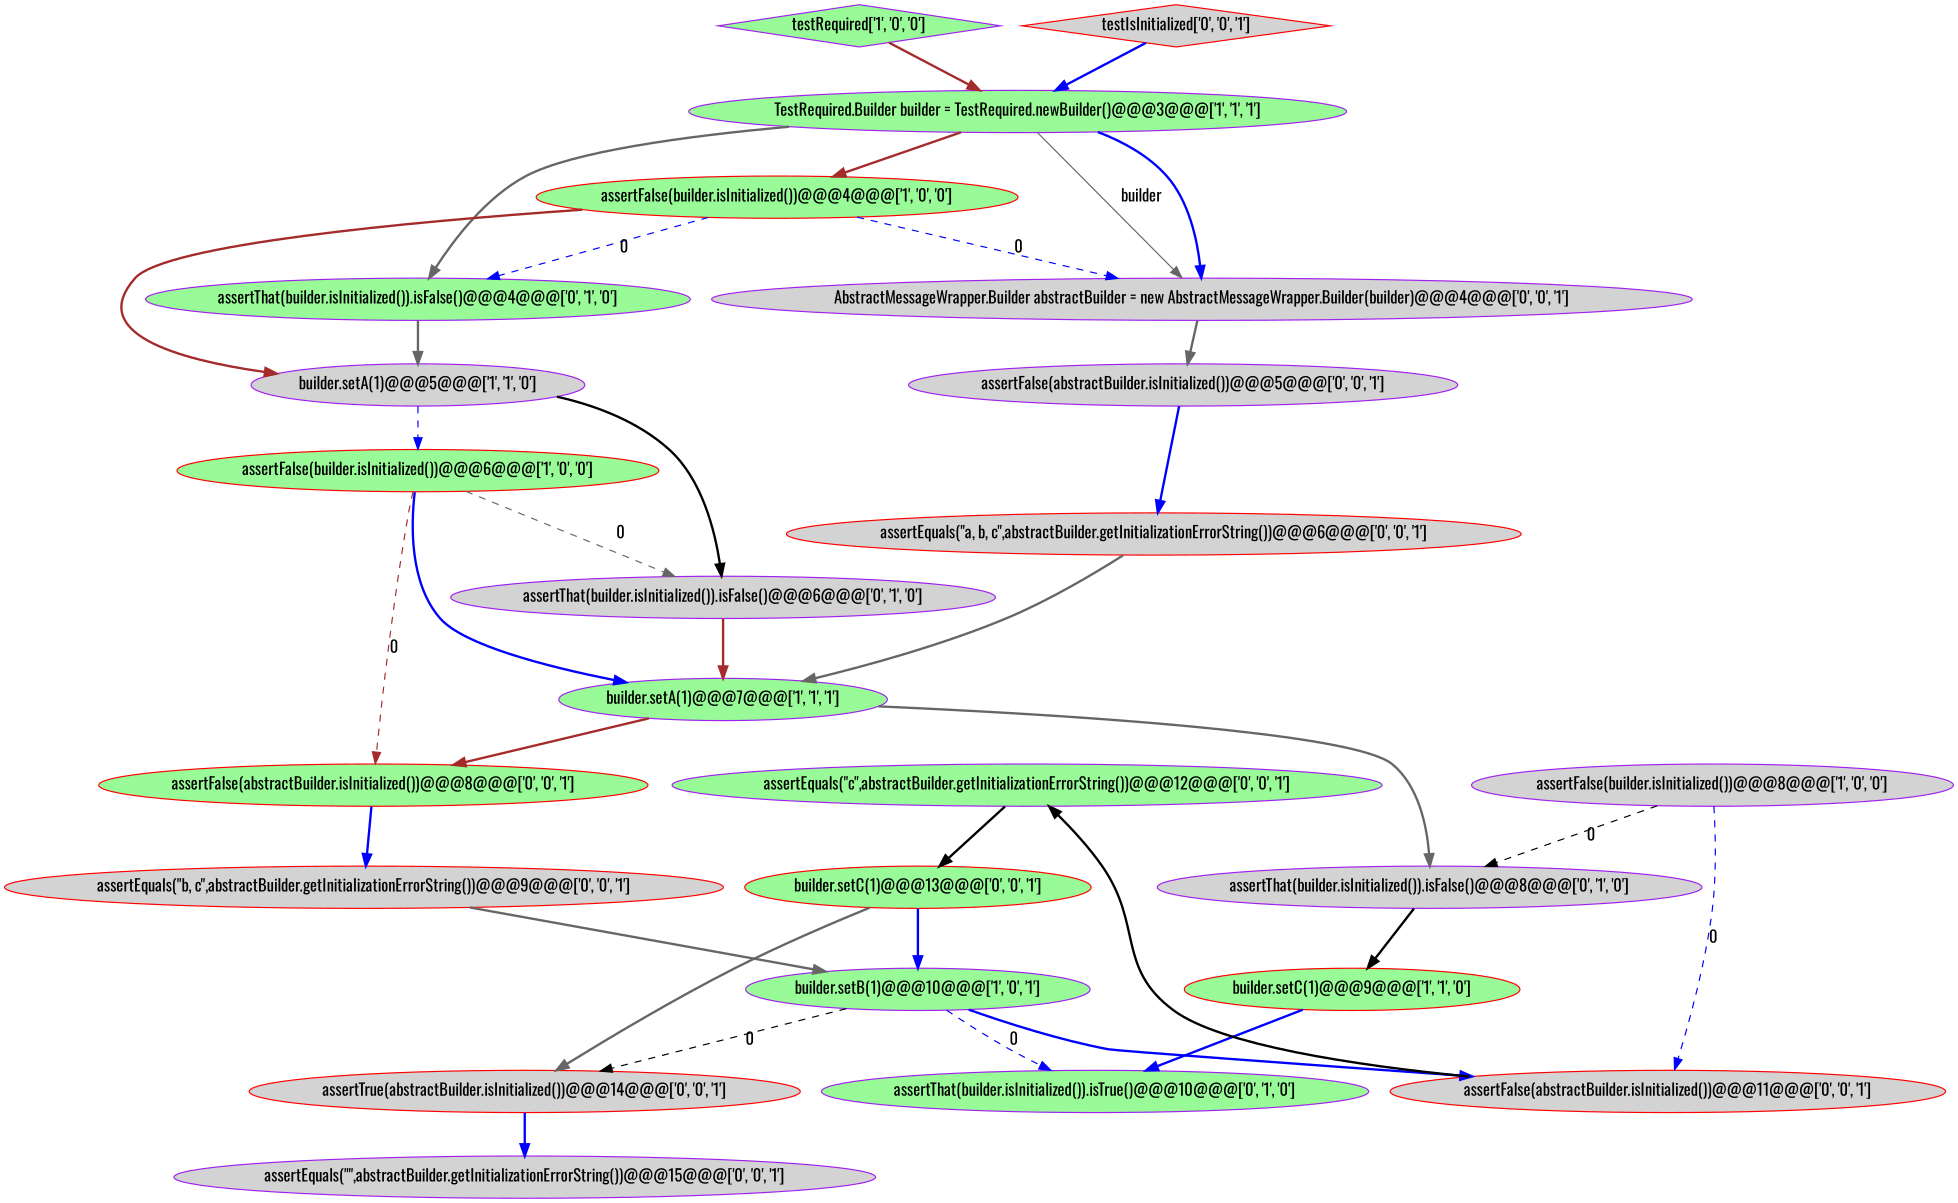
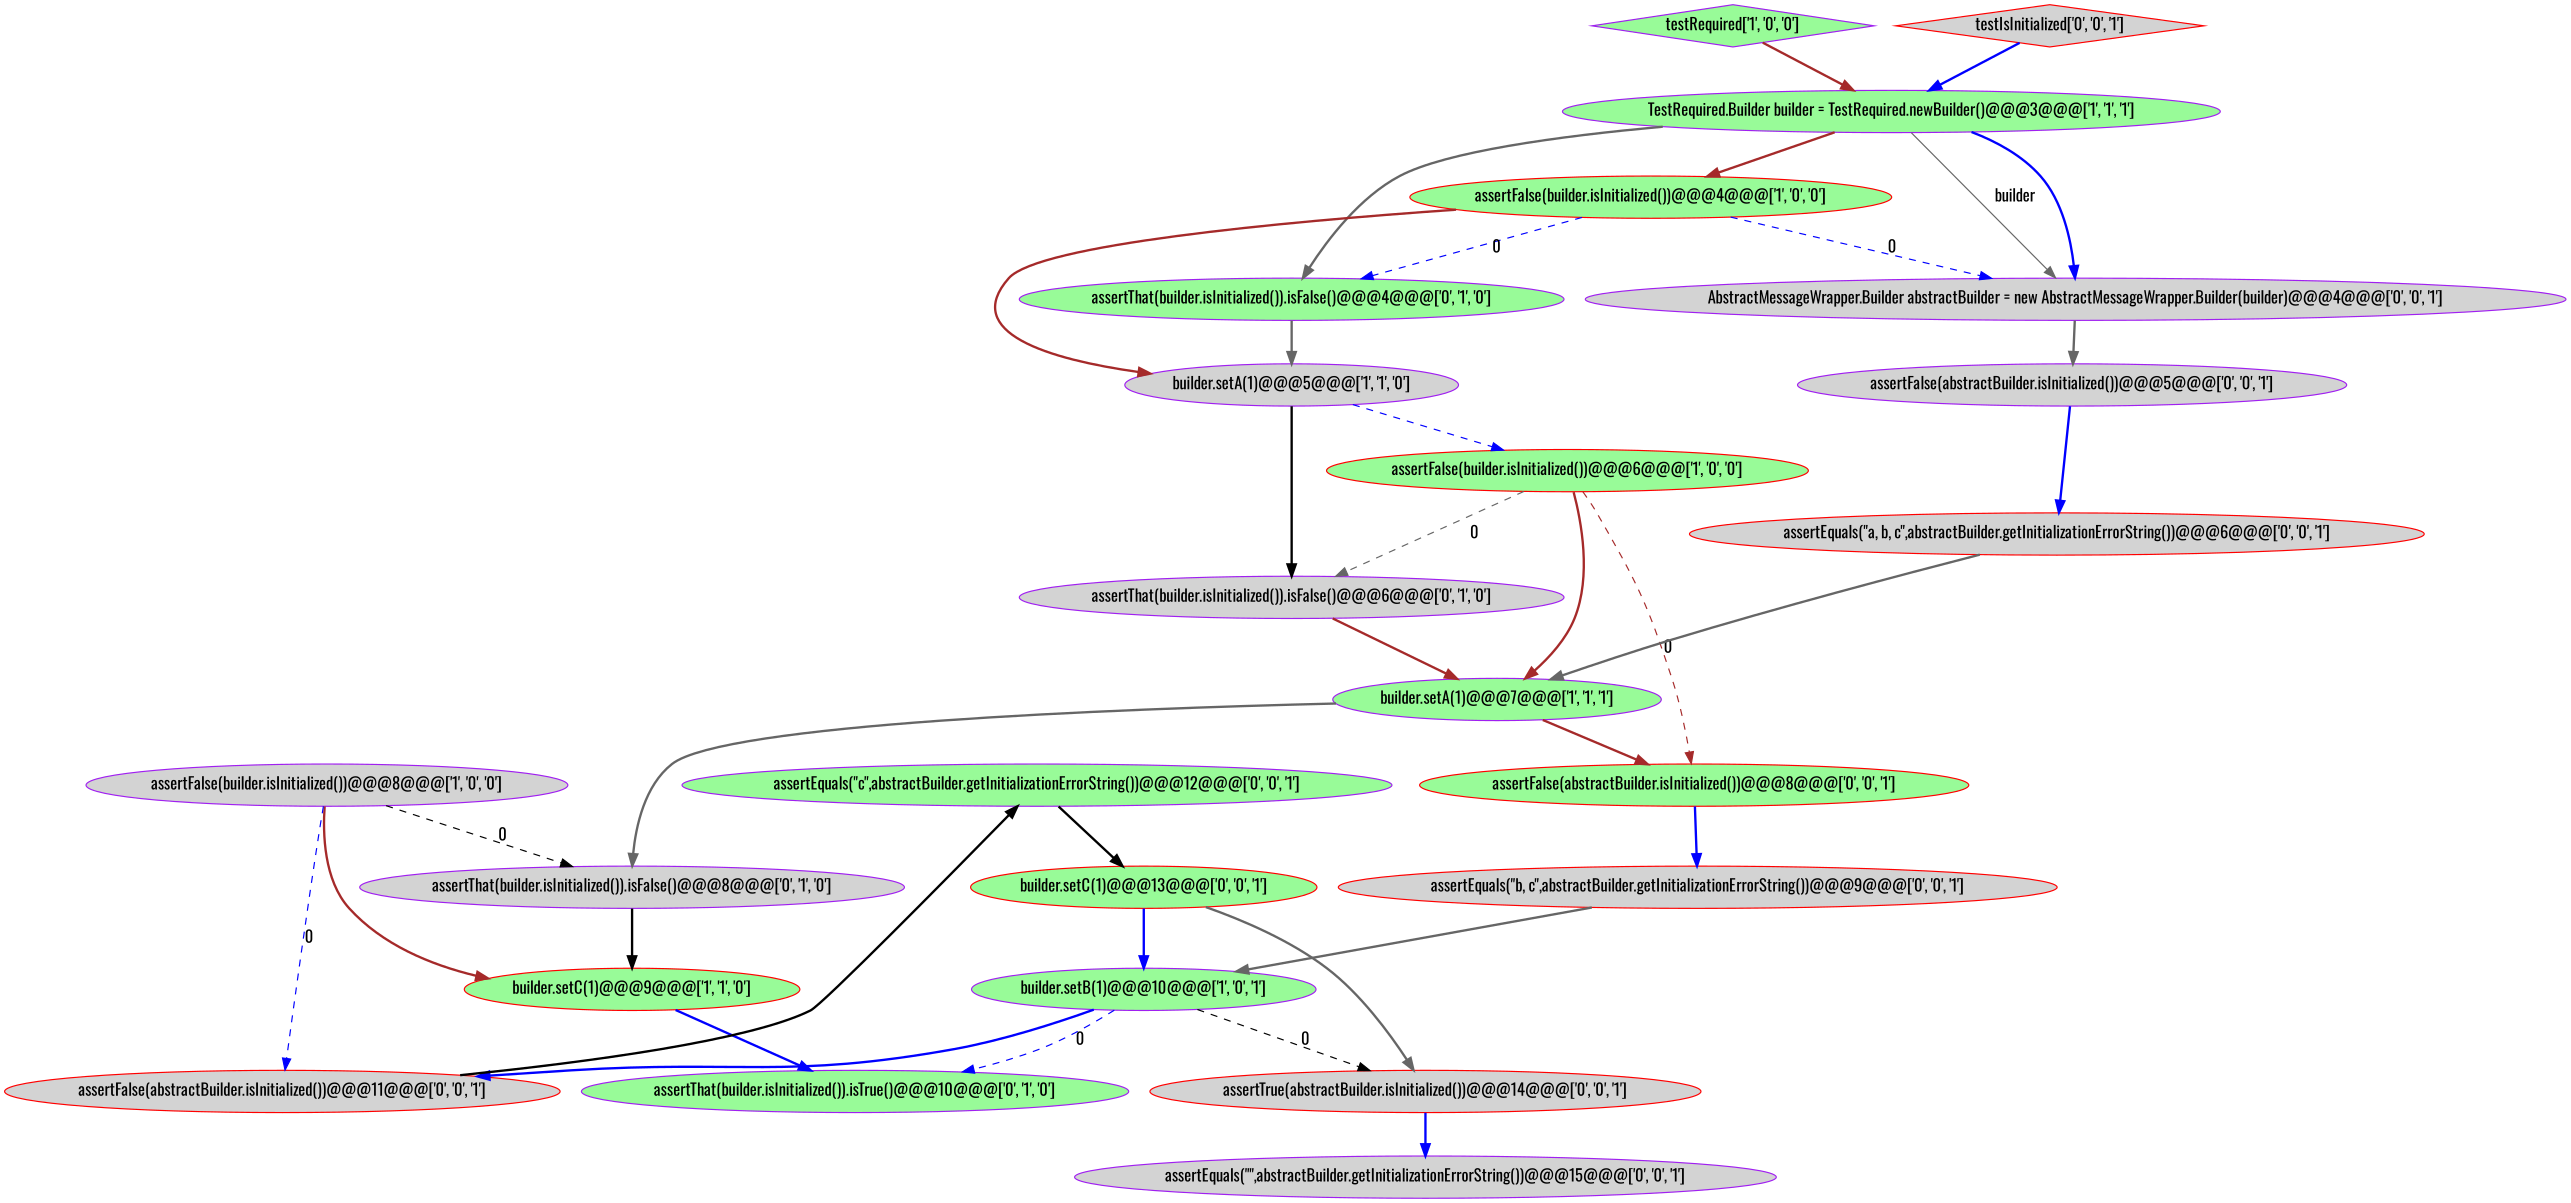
  digraph {
    fontname=Oswald
    node [color=purple fillcolor=palegreen fontname=Oswald shape=ellipse style=filled]
    edge [color=blue fontname=Oswald style=bold]
    n1 [label="assertEquals(\"c\",abstractBuilder.getInitializationErrorString())@@@12@@@['0', '0', '1']"]
    n2 [color=red label="builder.setC(1)@@@13@@@['0', '0', '1']"]
    n3 [color=red fillcolor=lightgrey label="assertTrue(abstractBuilder.isInitialized())@@@14@@@['0', '0', '1']"]
    n4 [label="builder.setB(1)@@@10@@@['1', '0', '1']"]
    n5 [color=red label="assertFalse(builder.isInitialized())@@@6@@@['1', '0', '0']"]
    n6 [label="builder.setA(1)@@@7@@@['1', '1', '1']"]
    n7 [color=red label="assertFalse(abstractBuilder.isInitialized())@@@8@@@['0', '0', '1']"]
    n8 [fillcolor=lightgrey label="assertThat(builder.isInitialized()).isFalse()@@@6@@@['0', '1', '0']"]
    n9 [fillcolor=lightgrey label="assertThat(builder.isInitialized()).isFalse()@@@8@@@['0', '1', '0']"]
    n10 [color=red fillcolor=lightgrey label="assertEquals(\"b, c\",abstractBuilder.getInitializationErrorString())@@@9@@@['0', '0', '1']"]
    n11 [color=red label="builder.setC(1)@@@9@@@['1', '1', '0']"]
    n12 [fillcolor=lightgrey label="assertFalse(builder.isInitialized())@@@8@@@['1', '0', '0']"]
    n13 [color=red fillcolor=lightgrey label="assertFalse(abstractBuilder.isInitialized())@@@11@@@['0', '0', '1']"]
    n14 [label="TestRequired.Builder builder = TestRequired.newBuilder()@@@3@@@['1', '1', '1']"]
    n15 [fillcolor=lightgrey label="AbstractMessageWrapper.Builder abstractBuilder = new AbstractMessageWrapper.Builder(builder)@@@4@@@['0', '0', '1']"]
    n16 [label="assertThat(builder.isInitialized()).isFalse()@@@4@@@['0', '1', '0']"]
    n17 [color=red label="assertFalse(builder.isInitialized())@@@4@@@['1', '0', '0']"]
    n18 [fillcolor=lightgrey label="assertEquals(\"\",abstractBuilder.getInitializationErrorString())@@@15@@@['0', '0', '1']"]
    n19 [label="assertThat(builder.isInitialized()).isTrue()@@@10@@@['0', '1', '0']"]
    n20 [fillcolor=lightgrey label="assertFalse(abstractBuilder.isInitialized())@@@5@@@['0', '0', '1']"]
    n21 [fillcolor=lightgrey label="builder.setA(1)@@@5@@@['1', '1', '0']"]
    n22 [color=red fillcolor=lightgrey label="assertEquals(\"a, b, c\",abstractBuilder.getInitializationErrorString())@@@6@@@['0', '0', '1']"]
    n23 [label="testRequired['1', '0', '0']" shape=diamond]
    n24 [color=red fillcolor=lightgrey label="testIsInitialized['0', '0', '1']" shape=diamond]
    n1 -> n2 [color=black]
    n2 -> n3 [color=gray40]
    n2 -> n4
    n3 -> n18
    n4 -> n3 [color=black label=0 style=dashed]
    n4 -> n13
    n4 -> n19 [label=0 style=dashed]
-   n5 -> n6
+   n5 -> n6 [color=brown]
    n5 -> n7 [color=brown label=0 style=dashed]
    n5 -> n8 [color=gray40 label=0 style=dashed]
    n6 -> n7 [color=brown]
    n6 -> n9 [color=gray40]
    n7 -> n10
    n8 -> n6 [color=brown]
    n9 -> n11 [color=black]
    n10 -> n4 [color=gray40]
    n11 -> n19
    n12 -> n9 [color=black label=0 style=dashed]
+   n12 -> n11 [color=brown]
    n12 -> n13 [label=0 style=dashed]
    n13 -> n1 [color=black]
    n14 -> n15 [color=gray40 label=builder style=solid]
    n14 -> n15
    n14 -> n16 [color=gray40]
    n14 -> n17 [color=brown]
    n15 -> n20 [color=gray40]
    n16 -> n21 [color=gray40]
    n17 -> n15 [label=0 style=dashed]
    n17 -> n16 [label=0 style=dashed]
    n17 -> n21 [color=brown]
    n20 -> n22
    n21 -> n5 [style=dashed]
    n21 -> n8 [color=black]
    n22 -> n6 [color=gray40]
    n23 -> n14 [color=brown]
    n24 -> n14
  }
